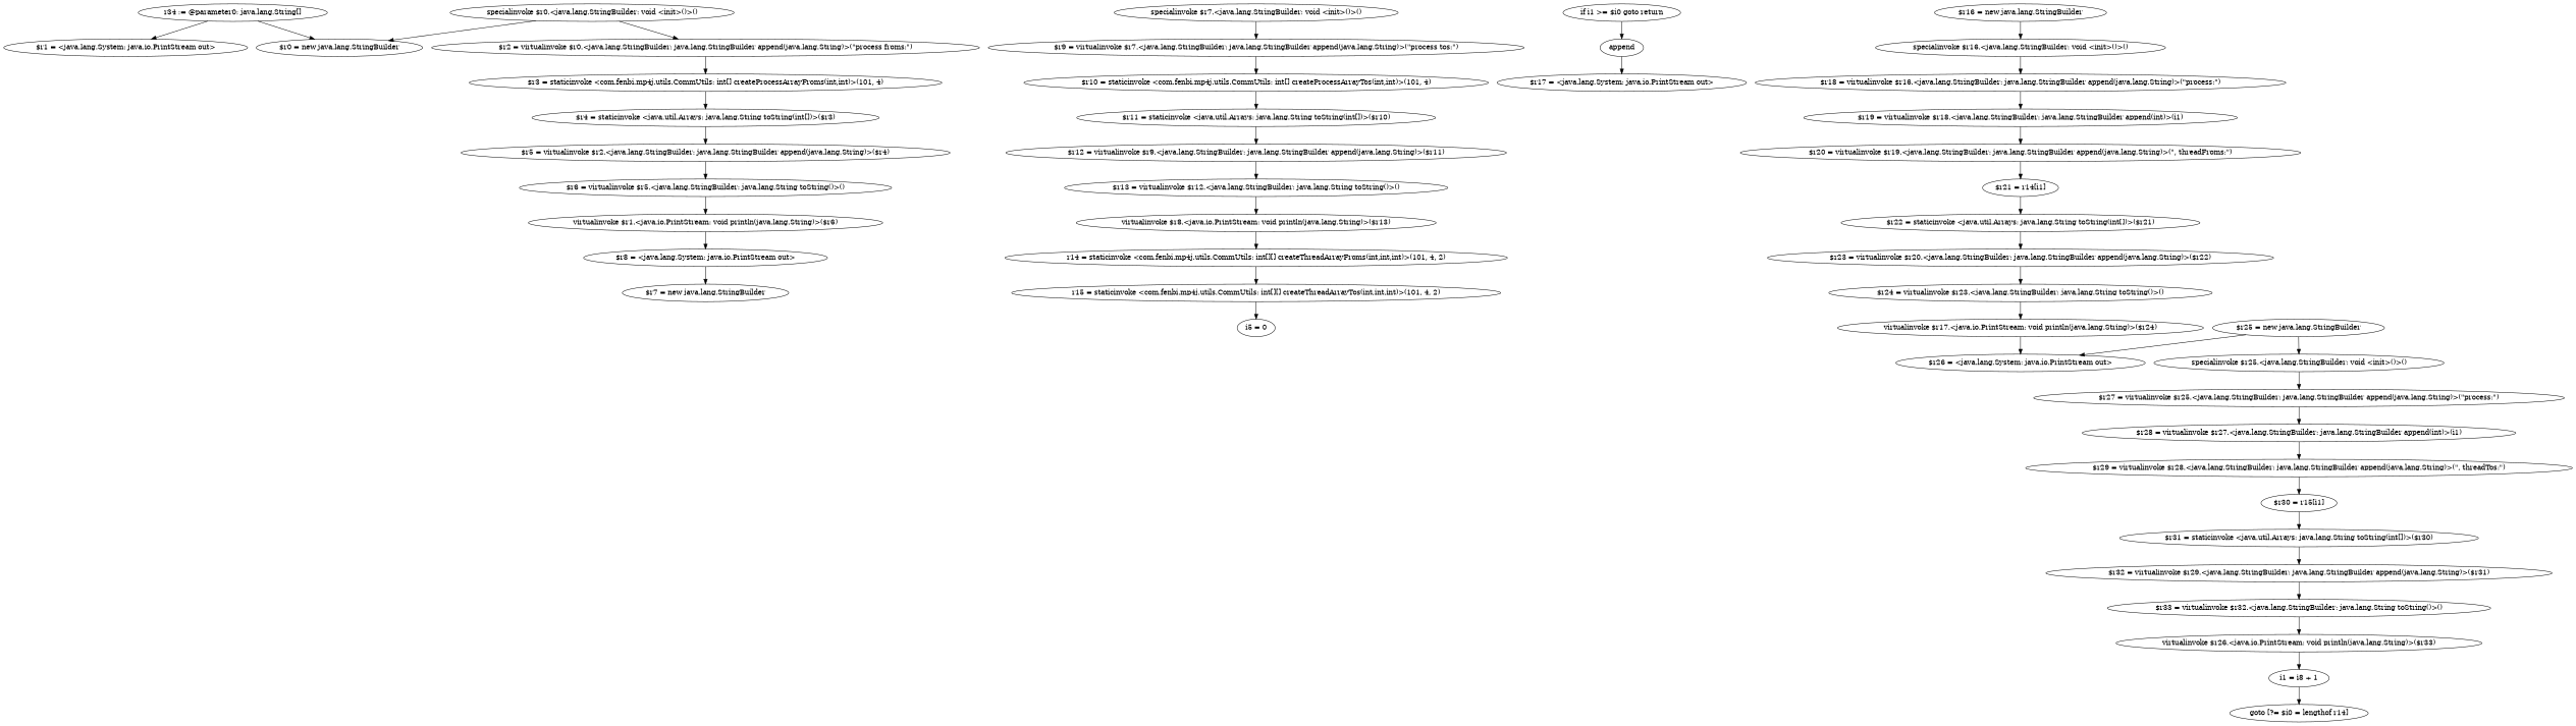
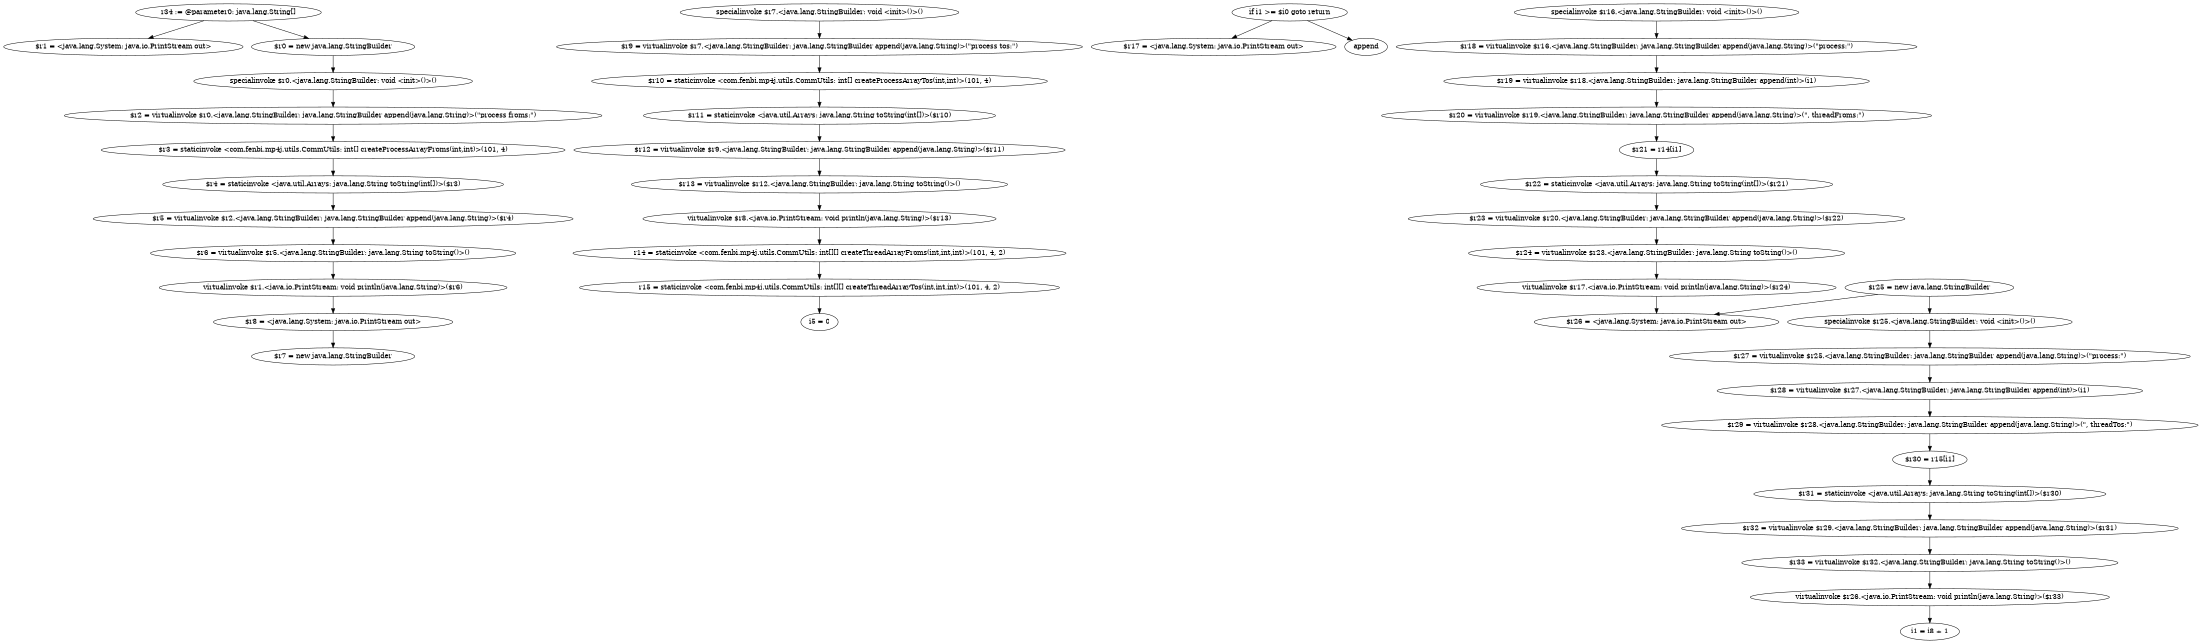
  digraph {
    "r34 := @parameter0: java.lang.String[]"
    "$r1 = <java.lang.System: java.io.PrintStream out>"
    "$r0 = new java.lang.StringBuilder"
    "specialinvoke $r0.<java.lang.StringBuilder: void <init>()>()"
    "$r2 = virtualinvoke $r0.<java.lang.StringBuilder: java.lang.StringBuilder append(java.lang.String)>(\"process froms:\")"
    "$r3 = staticinvoke <com.fenbi.mp4j.utils.CommUtils: int[] createProcessArrayFroms(int,int)>(101, 4)"
    "$r4 = staticinvoke <java.util.Arrays: java.lang.String toString(int[])>($r3)"
    "$r5 = virtualinvoke $r2.<java.lang.StringBuilder: java.lang.StringBuilder append(java.lang.String)>($r4)"
    "$r6 = virtualinvoke $r5.<java.lang.StringBuilder: java.lang.String toString()>()"
    "virtualinvoke $r1.<java.io.PrintStream: void println(java.lang.String)>($r6)"
    "$r8 = <java.lang.System: java.io.PrintStream out>"
    "$r7 = new java.lang.StringBuilder"
    "specialinvoke $r7.<java.lang.StringBuilder: void <init>()>()"
    "$r9 = virtualinvoke $r7.<java.lang.StringBuilder: java.lang.StringBuilder append(java.lang.String)>(\"process tos:\")"
    "$r10 = staticinvoke <com.fenbi.mp4j.utils.CommUtils: int[] createProcessArrayTos(int,int)>(101, 4)"
    "$r11 = staticinvoke <java.util.Arrays: java.lang.String toString(int[])>($r10)"
    "$r12 = virtualinvoke $r9.<java.lang.StringBuilder: java.lang.StringBuilder append(java.lang.String)>($r11)"
    "$r13 = virtualinvoke $r12.<java.lang.StringBuilder: java.lang.String toString()>()"
    "virtualinvoke $r8.<java.io.PrintStream: void println(java.lang.String)>($r13)"
    "r14 = staticinvoke <com.fenbi.mp4j.utils.CommUtils: int[][] createThreadArrayFroms(int,int,int)>(101, 4, 2)"
    "r15 = staticinvoke <com.fenbi.mp4j.utils.CommUtils: int[][] createThreadArrayTos(int,int,int)>(101, 4, 2)"
    n22 [label="i5 = 0"]
    "if i1 >= $i0 goto return"
    "$r17 = <java.lang.System: java.io.PrintStream out>"
    n25 [label=append]
-   "$r16 = new java.lang.StringBuilder"
    "specialinvoke $r16.<java.lang.StringBuilder: void <init>()>()"
    "$r18 = virtualinvoke $r16.<java.lang.StringBuilder: java.lang.StringBuilder append(java.lang.String)>(\"process:\")"
    "$r19 = virtualinvoke $r18.<java.lang.StringBuilder: java.lang.StringBuilder append(int)>(i1)"
    "$r20 = virtualinvoke $r19.<java.lang.StringBuilder: java.lang.StringBuilder append(java.lang.String)>(\", threadFroms:\")"
    "$r21 = r14[i1]"
    "$r22 = staticinvoke <java.util.Arrays: java.lang.String toString(int[])>($r21)"
    "$r23 = virtualinvoke $r20.<java.lang.StringBuilder: java.lang.StringBuilder append(java.lang.String)>($r22)"
    "$r24 = virtualinvoke $r23.<java.lang.StringBuilder: java.lang.String toString()>()"
    "virtualinvoke $r17.<java.io.PrintStream: void println(java.lang.String)>($r24)"
    "$r26 = <java.lang.System: java.io.PrintStream out>"
    "$r25 = new java.lang.StringBuilder"
    "specialinvoke $r25.<java.lang.StringBuilder: void <init>()>()"
    "$r27 = virtualinvoke $r25.<java.lang.StringBuilder: java.lang.StringBuilder append(java.lang.String)>(\"process:\")"
    "$r28 = virtualinvoke $r27.<java.lang.StringBuilder: java.lang.StringBuilder append(int)>(i1)"
    "$r29 = virtualinvoke $r28.<java.lang.StringBuilder: java.lang.StringBuilder append(java.lang.String)>(\", threadTos:\")"
    "$r30 = r15[i1]"
    "$r31 = staticinvoke <java.util.Arrays: java.lang.String toString(int[])>($r30)"
    "$r32 = virtualinvoke $r29.<java.lang.StringBuilder: java.lang.StringBuilder append(java.lang.String)>($r31)"
    "$r33 = virtualinvoke $r32.<java.lang.StringBuilder: java.lang.String toString()>()"
    "virtualinvoke $r26.<java.io.PrintStream: void println(java.lang.String)>($r33)"
    n47 [label="i1 = i8 + 1"]
-   "goto [?= $i0 = lengthof r14]"
    "r34 := @parameter0: java.lang.String[]" -> "$r1 = <java.lang.System: java.io.PrintStream out>"
    "r34 := @parameter0: java.lang.String[]" -> "$r0 = new java.lang.StringBuilder"
-   "specialinvoke $r0.<java.lang.StringBuilder: void <init>()>()" -> "$r0 = new java.lang.StringBuilder"
+   "$r0 = new java.lang.StringBuilder" -> "specialinvoke $r0.<java.lang.StringBuilder: void <init>()>()"
    "specialinvoke $r0.<java.lang.StringBuilder: void <init>()>()" -> "$r2 = virtualinvoke $r0.<java.lang.StringBuilder: java.lang.StringBuilder append(java.lang.String)>(\"process froms:\")"
    "$r2 = virtualinvoke $r0.<java.lang.StringBuilder: java.lang.StringBuilder append(java.lang.String)>(\"process froms:\")" -> "$r3 = staticinvoke <com.fenbi.mp4j.utils.CommUtils: int[] createProcessArrayFroms(int,int)>(101, 4)"
    "$r3 = staticinvoke <com.fenbi.mp4j.utils.CommUtils: int[] createProcessArrayFroms(int,int)>(101, 4)" -> "$r4 = staticinvoke <java.util.Arrays: java.lang.String toString(int[])>($r3)"
    "$r4 = staticinvoke <java.util.Arrays: java.lang.String toString(int[])>($r3)" -> "$r5 = virtualinvoke $r2.<java.lang.StringBuilder: java.lang.StringBuilder append(java.lang.String)>($r4)"
    "$r5 = virtualinvoke $r2.<java.lang.StringBuilder: java.lang.StringBuilder append(java.lang.String)>($r4)" -> "$r6 = virtualinvoke $r5.<java.lang.StringBuilder: java.lang.String toString()>()"
    "$r6 = virtualinvoke $r5.<java.lang.StringBuilder: java.lang.String toString()>()" -> "virtualinvoke $r1.<java.io.PrintStream: void println(java.lang.String)>($r6)"
    "virtualinvoke $r1.<java.io.PrintStream: void println(java.lang.String)>($r6)" -> "$r8 = <java.lang.System: java.io.PrintStream out>"
    "$r8 = <java.lang.System: java.io.PrintStream out>" -> "$r7 = new java.lang.StringBuilder"
    "specialinvoke $r7.<java.lang.StringBuilder: void <init>()>()" -> "$r9 = virtualinvoke $r7.<java.lang.StringBuilder: java.lang.StringBuilder append(java.lang.String)>(\"process tos:\")"
    "$r9 = virtualinvoke $r7.<java.lang.StringBuilder: java.lang.StringBuilder append(java.lang.String)>(\"process tos:\")" -> "$r10 = staticinvoke <com.fenbi.mp4j.utils.CommUtils: int[] createProcessArrayTos(int,int)>(101, 4)"
    "$r10 = staticinvoke <com.fenbi.mp4j.utils.CommUtils: int[] createProcessArrayTos(int,int)>(101, 4)" -> "$r11 = staticinvoke <java.util.Arrays: java.lang.String toString(int[])>($r10)"
    "$r11 = staticinvoke <java.util.Arrays: java.lang.String toString(int[])>($r10)" -> "$r12 = virtualinvoke $r9.<java.lang.StringBuilder: java.lang.StringBuilder append(java.lang.String)>($r11)"
    "$r12 = virtualinvoke $r9.<java.lang.StringBuilder: java.lang.StringBuilder append(java.lang.String)>($r11)" -> "$r13 = virtualinvoke $r12.<java.lang.StringBuilder: java.lang.String toString()>()"
    "$r13 = virtualinvoke $r12.<java.lang.StringBuilder: java.lang.String toString()>()" -> "virtualinvoke $r8.<java.io.PrintStream: void println(java.lang.String)>($r13)"
    "virtualinvoke $r8.<java.io.PrintStream: void println(java.lang.String)>($r13)" -> "r14 = staticinvoke <com.fenbi.mp4j.utils.CommUtils: int[][] createThreadArrayFroms(int,int,int)>(101, 4, 2)"
    "r14 = staticinvoke <com.fenbi.mp4j.utils.CommUtils: int[][] createThreadArrayFroms(int,int,int)>(101, 4, 2)" -> "r15 = staticinvoke <com.fenbi.mp4j.utils.CommUtils: int[][] createThreadArrayTos(int,int,int)>(101, 4, 2)"
    "r15 = staticinvoke <com.fenbi.mp4j.utils.CommUtils: int[][] createThreadArrayTos(int,int,int)>(101, 4, 2)" -> n22
-   n25 -> "$r17 = <java.lang.System: java.io.PrintStream out>"
+   "if i1 >= $i0 goto return" -> "$r17 = <java.lang.System: java.io.PrintStream out>"
    "if i1 >= $i0 goto return" -> n25
-   "$r16 = new java.lang.StringBuilder" -> "specialinvoke $r16.<java.lang.StringBuilder: void <init>()>()"
    "specialinvoke $r16.<java.lang.StringBuilder: void <init>()>()" -> "$r18 = virtualinvoke $r16.<java.lang.StringBuilder: java.lang.StringBuilder append(java.lang.String)>(\"process:\")"
    "$r18 = virtualinvoke $r16.<java.lang.StringBuilder: java.lang.StringBuilder append(java.lang.String)>(\"process:\")" -> "$r19 = virtualinvoke $r18.<java.lang.StringBuilder: java.lang.StringBuilder append(int)>(i1)"
    "$r19 = virtualinvoke $r18.<java.lang.StringBuilder: java.lang.StringBuilder append(int)>(i1)" -> "$r20 = virtualinvoke $r19.<java.lang.StringBuilder: java.lang.StringBuilder append(java.lang.String)>(\", threadFroms:\")"
    "$r20 = virtualinvoke $r19.<java.lang.StringBuilder: java.lang.StringBuilder append(java.lang.String)>(\", threadFroms:\")" -> "$r21 = r14[i1]"
    "$r21 = r14[i1]" -> "$r22 = staticinvoke <java.util.Arrays: java.lang.String toString(int[])>($r21)"
    "$r22 = staticinvoke <java.util.Arrays: java.lang.String toString(int[])>($r21)" -> "$r23 = virtualinvoke $r20.<java.lang.StringBuilder: java.lang.StringBuilder append(java.lang.String)>($r22)"
    "$r23 = virtualinvoke $r20.<java.lang.StringBuilder: java.lang.StringBuilder append(java.lang.String)>($r22)" -> "$r24 = virtualinvoke $r23.<java.lang.StringBuilder: java.lang.String toString()>()"
    "$r24 = virtualinvoke $r23.<java.lang.StringBuilder: java.lang.String toString()>()" -> "virtualinvoke $r17.<java.io.PrintStream: void println(java.lang.String)>($r24)"
    "virtualinvoke $r17.<java.io.PrintStream: void println(java.lang.String)>($r24)" -> "$r26 = <java.lang.System: java.io.PrintStream out>"
    "$r25 = new java.lang.StringBuilder" -> "$r26 = <java.lang.System: java.io.PrintStream out>"
    "$r25 = new java.lang.StringBuilder" -> "specialinvoke $r25.<java.lang.StringBuilder: void <init>()>()"
    "specialinvoke $r25.<java.lang.StringBuilder: void <init>()>()" -> "$r27 = virtualinvoke $r25.<java.lang.StringBuilder: java.lang.StringBuilder append(java.lang.String)>(\"process:\")"
    "$r27 = virtualinvoke $r25.<java.lang.StringBuilder: java.lang.StringBuilder append(java.lang.String)>(\"process:\")" -> "$r28 = virtualinvoke $r27.<java.lang.StringBuilder: java.lang.StringBuilder append(int)>(i1)"
    "$r28 = virtualinvoke $r27.<java.lang.StringBuilder: java.lang.StringBuilder append(int)>(i1)" -> "$r29 = virtualinvoke $r28.<java.lang.StringBuilder: java.lang.StringBuilder append(java.lang.String)>(\", threadTos:\")"
    "$r29 = virtualinvoke $r28.<java.lang.StringBuilder: java.lang.StringBuilder append(java.lang.String)>(\", threadTos:\")" -> "$r30 = r15[i1]"
    "$r30 = r15[i1]" -> "$r31 = staticinvoke <java.util.Arrays: java.lang.String toString(int[])>($r30)"
    "$r31 = staticinvoke <java.util.Arrays: java.lang.String toString(int[])>($r30)" -> "$r32 = virtualinvoke $r29.<java.lang.StringBuilder: java.lang.StringBuilder append(java.lang.String)>($r31)"
    "$r32 = virtualinvoke $r29.<java.lang.StringBuilder: java.lang.StringBuilder append(java.lang.String)>($r31)" -> "$r33 = virtualinvoke $r32.<java.lang.StringBuilder: java.lang.String toString()>()"
    "$r33 = virtualinvoke $r32.<java.lang.StringBuilder: java.lang.String toString()>()" -> "virtualinvoke $r26.<java.io.PrintStream: void println(java.lang.String)>($r33)"
    "virtualinvoke $r26.<java.io.PrintStream: void println(java.lang.String)>($r33)" -> n47
-   n47 -> "goto [?= $i0 = lengthof r14]"
  }
